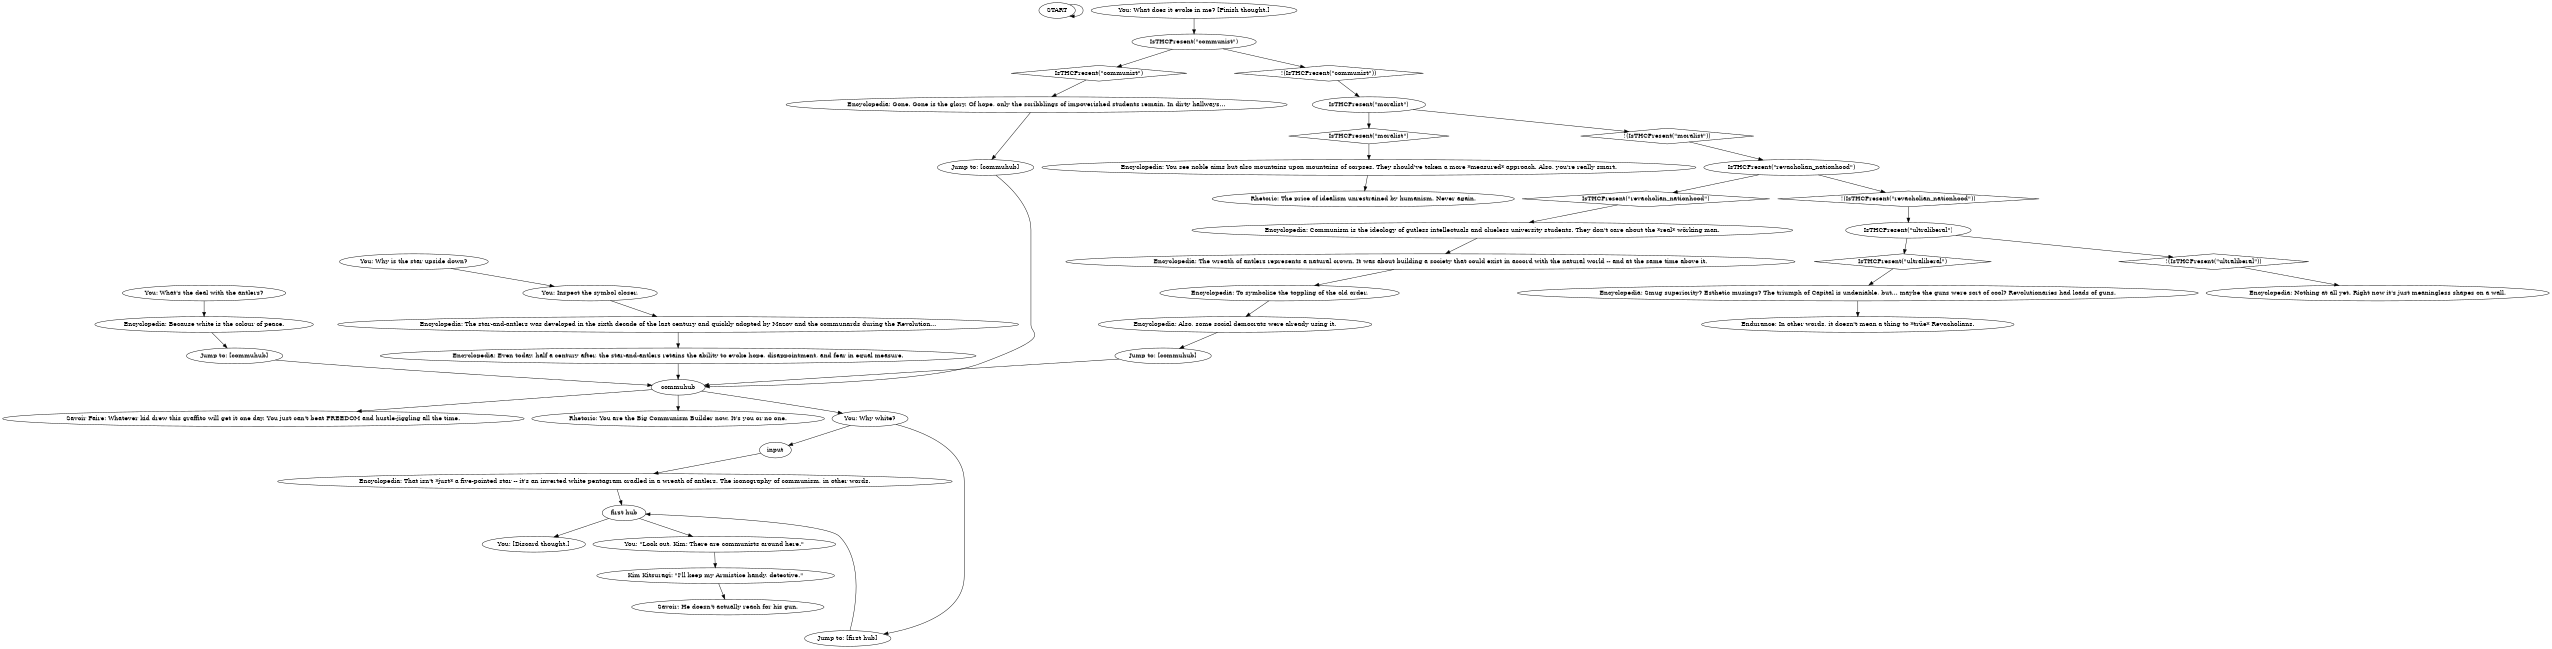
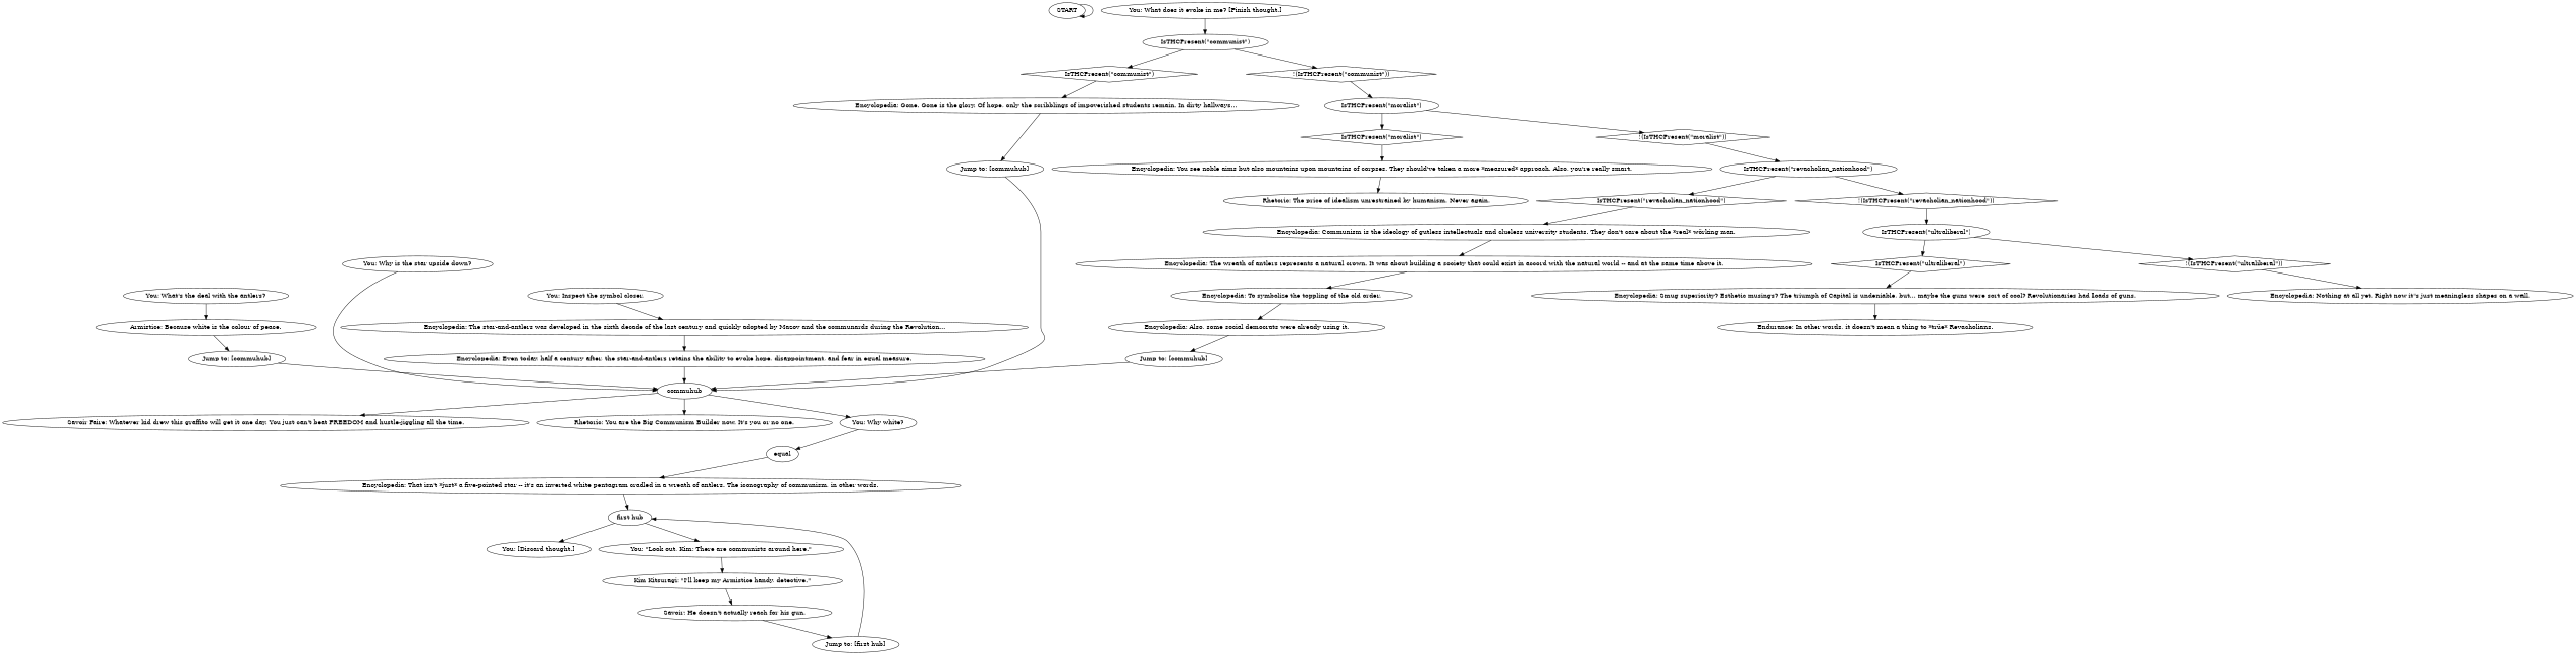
  digraph {
    n1 [label=START]
-   n2 [label=input]
+   n2 [label=equal]
    n3 [label="Encyclopedia: That isn't *just* a five-pointed star -- it's an inverted white pentagram cradled in a wreath of antlers. The iconography of communism, in other words."]
    n4 [label="first hub"]
-   n5 [label="Encyclopedia: Because white is the colour of peace."]
+   n5 [label="Armistice: Because white is the colour of peace."]
    n6 [label="Jump to: [commuhub]"]
    n7 [label=commuhub]
    n8 [label="Encyclopedia: The wreath of antlers represents a natural crown. It was about building a society that could exist in accord with the natural world -- and at the same time above it."]
    n9 [label="Encyclopedia: To symbolize the toppling of the old order."]
    n10 [label="Encyclopedia: Also, some social democrats were already using it."]
    n11 [label="Endurance: In other words, it doesn't mean a thing to *trüe* Revacholians."]
    n12 [label="Savoir Faire: Whatever kid drew this graffito will get it one day. You just can't beat FREEDOM and hustle-jiggling all the time."]
    n13 [label="You: What does it evoke in me? [Finish thought.]"]
    n14 [label="IsTHCPresent(\"communist\")"]
    n15 [label="IsTHCPresent(\"communist\")" shape=diamond]
    n16 [label="!(IsTHCPresent(\"communist\"))" shape=diamond]
    n17 [label="You: Why is the star upside down?"]
    n18 [label="You: Inspect the symbol closer."]
    n19 [label="Encyclopedia: The star-and-antlers was developed in the sixth decade of the last century and quickly adopted by Mazov and the communards during the Revolution..."]
    n20 [label="Encyclopedia: Even today, half a century after, the star-and-antlers retains the ability to evoke hope, disappointment, and fear in equal measure."]
    n21 [label="Jump to: [commuhub]"]
    n22 [label="Jump to: [commuhub]"]
    n23 [label="Rhetoric: You are the Big Communism Builder now. It's you or no one."]
    n24 [label="You: Why white?"]
    n25 [label="You: What's the deal with the antlers?"]
    n26 [label="Encyclopedia: Gone. Gone is the glory. Of hope, only the scribblings of impoverished students remain. In dirty hallways..."]
    n27 [label="IsTHCPresent(\"moralist\")"]
    n28 [label="IsTHCPresent(\"moralist\")" shape=diamond]
    n29 [label="!(IsTHCPresent(\"moralist\"))" shape=diamond]
    n30 [label="Encyclopedia: You see noble aims but also mountains upon mountains of corpses. They should've taken a more *measured* approach. Also, you're really smart."]
    n31 [label="IsTHCPresent(\"revacholian_nationhood\")"]
    n32 [label="Rhetoric: The price of idealism unrestrained by humanism. Never again."]
    n33 [label="IsTHCPresent(\"revacholian_nationhood\")" shape=diamond]
    n34 [label="!(IsTHCPresent(\"revacholian_nationhood\"))" shape=diamond]
    n35 [label="Savoir: He doesn't actually reach for his gun."]
    n36 [label="Jump to: [first hub]"]
    n37 [label="You: [Discard thought.]"]
    n38 [label="Encyclopedia: Communism is the ideology of gutless intellectuals and clueless university students. They don't care about the *real* wörking man."]
    n39 [label="IsTHCPresent(\"ultraliberal\")"]
    n40 [label="IsTHCPresent(\"ultraliberal\")" shape=diamond]
    n41 [label="!(IsTHCPresent(\"ultraliberal\"))" shape=diamond]
    n42 [label="Encyclopedia: Nothing at all yet. Right now it's just meaningless shapes on a wall."]
    n43 [label="You: \"Look out, Kim: There are communists around here.\""]
    n44 [label="Kim Kitsuragi: \"I'll keep my Armistice handy, detective.\""]
    n45 [label="Encyclopedia: Smug superiority? Esthetic musings? The triumph of Capital is undeniable, but... maybe the guns were sort of cool? Revolutionaries had loads of guns."]
    n1 -> n1
    n2 -> n3
    n3 -> n4
    n4 -> n37
    n4 -> n43
    n5 -> n6
    n6 -> n7
    n7 -> n12
    n7 -> n23
    n7 -> n24
    n8 -> n9
    n9 -> n10
    n10 -> n21
    n13 -> n14
    n14 -> n15
    n14 -> n16
    n15 -> n26
    n16 -> n27
-   n17 -> n18
+   n17 -> n7
    n18 -> n19
    n19 -> n20
    n20 -> n7
    n21 -> n7
    n22 -> n7
    n24 -> n2
    n25 -> n5
    n26 -> n22
    n27 -> n28
    n27 -> n29
    n28 -> n30
    n29 -> n31
    n30 -> n32
    n31 -> n33
    n31 -> n34
    n33 -> n38
    n34 -> n39
-   n24 -> n36
+   n35 -> n36
    n36 -> n4
    n38 -> n8
    n39 -> n40
    n39 -> n41
    n40 -> n45
    n41 -> n42
    n43 -> n44
    n44 -> n35
    n45 -> n11
  }
